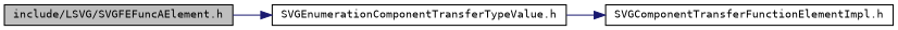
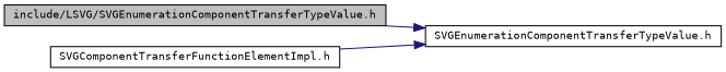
  digraph {
    fontname="DejaVu Sans Mono"
    rankdir=LR
    node [color=black fillcolor=white fontname="DejaVu Sans Mono" fontsize=10 shape=record style=filled]
    edge [color=midnightblue fontname="DejaVu Sans Mono" fontsize=10 labelfontname=Helvetica labelfontsize=10 style=solid]
-   n1 [fillcolor=grey75 fontcolor=black height=0.2 label="include/LSVG/SVGFEFuncAElement.h" width=0.4]
+   n1 [fillcolor=grey75 fontcolor=black height=0.2 label="include/LSVG/SVGEnumerationComponentTransferTypeValue.h" width=0.4]
    n2 [height=0.2 label="SVGEnumerationComponentTransferTypeValue.h" width=0.4]
    n3 [height=0.2 label="SVGComponentTransferFunctionElementImpl.h" width=0.4]
    n1 -> n2
-   n2 -> n3
+   n3 -> n2
  }
